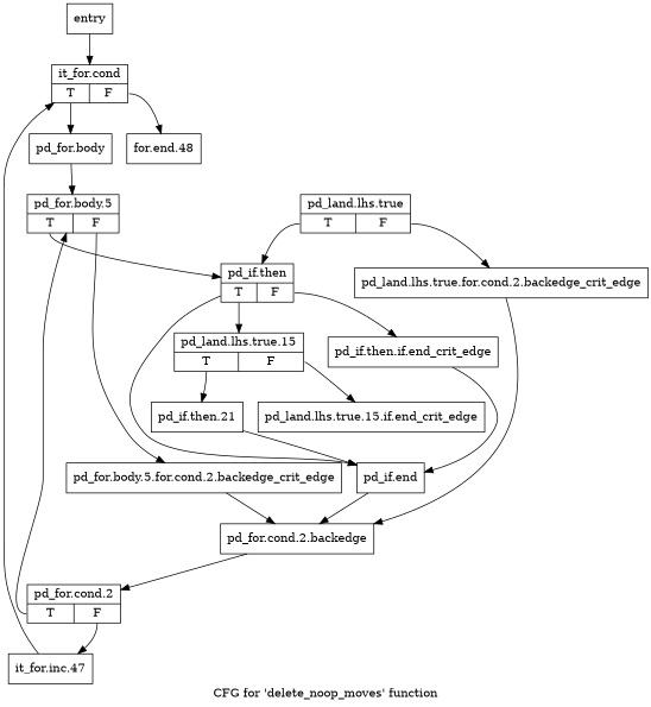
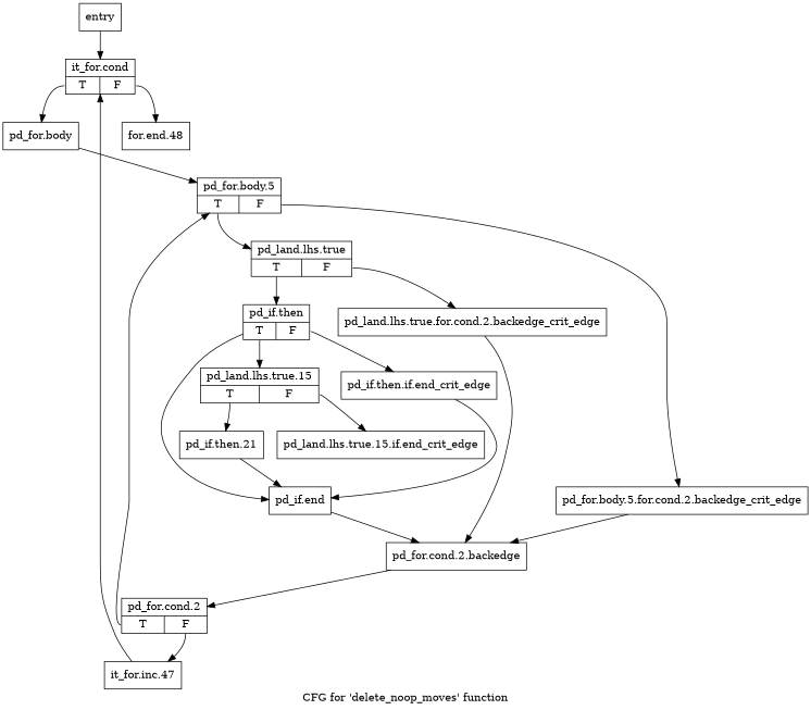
  digraph {
    label="CFG for 'delete_noop_moves' function"
    node [shape=record]
    n1 [label="{entry}"]
    n2 [label="{it_for.cond|{<s0>T|<s1>F}}"]
    n3 [label="{pd_for.body}"]
    n4 [label="{for.end.48}"]
    n5 [label="{pd_for.body.5|{<s0>T|<s1>F}}"]
    n6 [label="{pd_for.cond.2|{<s0>T|<s1>F}}"]
    n7 [label="{it_for.inc.47}"]
    n8 [label="{pd_land.lhs.true|{<s0>T|<s1>F}}"]
    n9 [label="{pd_for.body.5.for.cond.2.backedge_crit_edge}"]
    n10 [label="{pd_if.then|{<s0>T|<s1>F}}"]
    n11 [label="{pd_land.lhs.true.for.cond.2.backedge_crit_edge}"]
    n12 [label="{pd_for.cond.2.backedge}"]
    n13 [label="{pd_land.lhs.true.15|{<s0>T|<s1>F}}"]
    n14 [label="{pd_if.then.if.end_crit_edge}"]
    n15 [label="{pd_if.end}"]
    n16 [label="{pd_if.then.21}"]
    n17 [label="{pd_land.lhs.true.15.if.end_crit_edge}"]
    n1 -> n2
    n2 -> n3 [tailport=s0]
    n2 -> n4 [tailport=s1]
    n3 -> n5
-   n5 -> n10 [tailport=s0]
+   n5 -> n8 [tailport=s0]
    n5 -> n9 [tailport=s1]
    n6 -> n5 [tailport=s0]
    n6 -> n7 [tailport=s1]
    n7 -> n2
    n8 -> n10 [tailport=s0]
    n8 -> n11 [tailport=s1]
    n9 -> n12
    n10 -> n13 [tailport=s0]
    n10 -> n14 [tailport=s1]
    n10 -> n15
    n11 -> n12
    n12 -> n6
    n13 -> n16 [tailport=s0]
    n13 -> n17 [tailport=s1]
    n14 -> n15
    n15 -> n12
    n16 -> n15
  }
